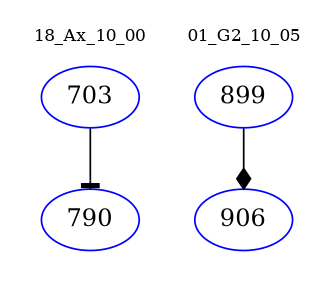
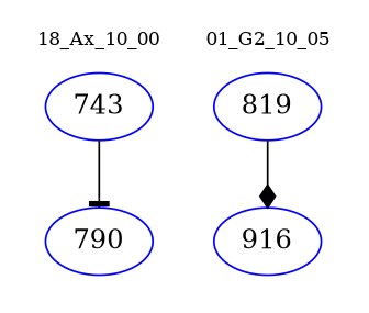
  digraph {
    node [color=blue]
    edge [color=black]
-   n1 [label=703]
+   n1 [label=743]
    n2 [label=790]
-   n3 [label=899]
-   n4 [label=906]
+   n3 [label=819]
+   n4 [label=916]
    subgraph cluster_1 {
      color=white
      fontsize=10
      label="18_Ax_10_00"
      n1
      n2
    }
    subgraph cluster_2 {
      color=white
      fontsize=10
      label="01_G2_10_05"
      n3
      n4
    }
    n1 -> n2 [arrowhead=tee]
    n3 -> n4 [arrowhead=diamond]
  }
